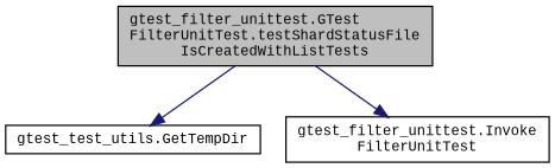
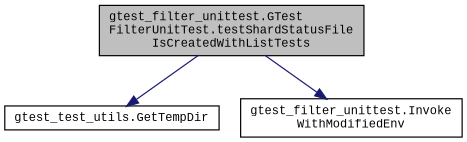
  digraph {
    rankdir=TB
    fontname="Liberation Mono"
    node [color=black fillcolor=white fontname="Liberation Mono" fontsize=10 shape=record style=filled]
    edge [color=midnightblue fontname="Liberation Mono" fontsize=10 labelfontname=Helvetica labelfontsize=10 style=solid]
    n1 [fillcolor=grey75 fontcolor=black height=0.2 label="gtest_filter_unittest.GTest\lFilterUnitTest.testShardStatusFile\lIsCreatedWithListTests" width=0.4]
    n2 [height=0.2 label="gtest_test_utils.GetTempDir" width=0.4]
-   n3 [height=0.2 label="gtest_filter_unittest.Invoke\lFilterUnitTest" width=0.4]
+   n3 [height=0.2 label="gtest_filter_unittest.Invoke\lWithModifiedEnv" width=0.4]
    n1 -> n2
    n1 -> n3
  }
